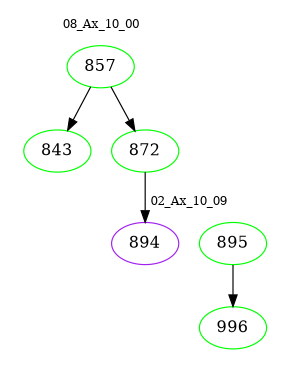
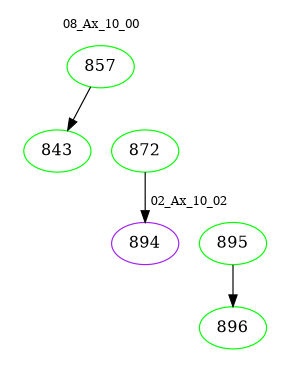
  digraph {
    node [color=green]
    edge [color=black]
    n1 [label=857]
    n2 [label=843]
    n3 [label=872]
    n4 [label=895]
-   n5 [label=996]
+   n5 [label=896]
    n6 [color=purple label=894]
    subgraph cluster_1 {
      color=white
      fontsize=10
      label="08_Ax_10_00"
      n1
      n2
      n3
    }
    subgraph cluster_2 {
      color=white
      fontsize=10
-     label="02_Ax_10_09"
+     label="02_Ax_10_02"
      n4
      n5
      n6
    }
    n1 -> n2
-   n1 -> n3
    n3 -> n6
    n4 -> n5
  }
